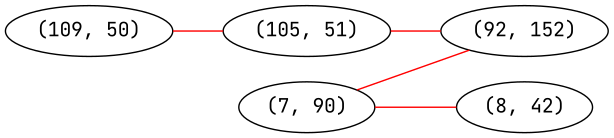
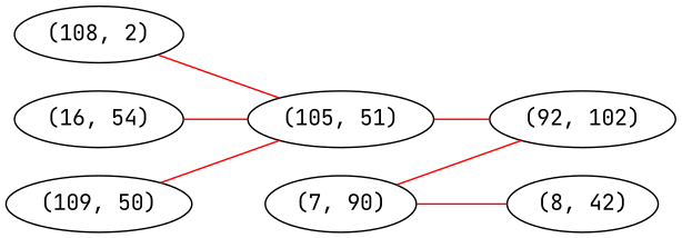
  graph {
    fontname="JetBrains Mono"
    rankdir=LR
    node [fontname="JetBrains Mono"]
    edge [color=red fontname="JetBrains Mono" weight=1]
+   "(108, 2)"
    "(105, 51)"
-   "(92, 102)" [label="(92, 152)"]
+   "(92, 102)"
    n4 [label="(8, 42)"]
    "(7, 90)"
+   "(16, 54)"
    "(109, 50)"
+   "(108, 2)" -- "(105, 51)"
    "(105, 51)" -- "(92, 102)"
    "(7, 90)" -- "(92, 102)"
    "(7, 90)" -- n4
+   "(16, 54)" -- "(105, 51)"
    "(109, 50)" -- "(105, 51)"
  }
